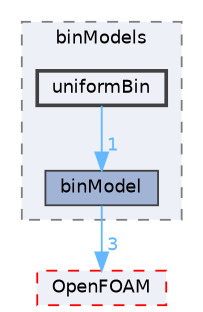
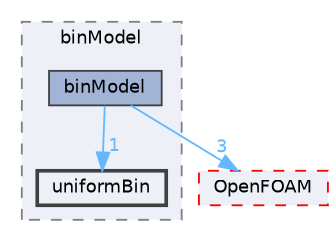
  digraph {
    compound=true
    node [color=grey25 fillcolor="#edf0f7" fontname=Helvetica fontsize=10 shape=box]
    edge [color=steelblue1 fontcolor=steelblue1 fontname=Helvetica fontsize=10 labeldistance=1.5 labelfontname=Helvetica labelfontsize=10]
    n1 [fillcolor="#a2b4d6" height=0.2 label=binModel style=filled width=0.4]
    n2 [height=0.2 label=uniformBin style="filled,bold" width=0.4]
    n3 [color=red height=0.2 label=OpenFOAM style="filled,dashed" width=0.4]
    subgraph cluster_1 {
      bgcolor="#edf0f7"
      fontname=Helvetica
      fontsize=10
-     label=binModels
+     label=binModel
      pencolor=grey50
      style="filled,dashed"
      n1
      n2
    }
    n1 -> n3 [headlabel=3]
-   n2 -> n1 [headlabel=1]
+   n1 -> n2 [headlabel=1]
  }
